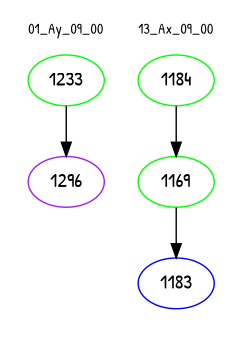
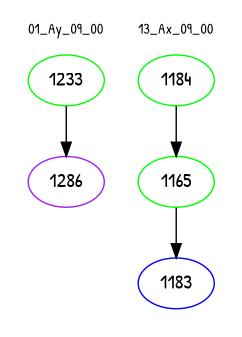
  digraph {
    fontname="Patrick Hand"
    node [color=green fontname="Patrick Hand"]
    edge [color=black fontname="Patrick Hand"]
    n1 [label=1233]
-   n2 [color=purple label=1296]
+   n2 [color=purple label=1286]
    n3 [label=1184]
-   n4 [label=1169]
+   n4 [label=1165]
    n5 [color=blue label=1183]
    subgraph cluster_1 {
      color=white
      fontsize=10
      label="01_Ay_09_00"
      n1
      n2
    }
    subgraph cluster_2 {
      color=white
      fontsize=10
      label="13_Ax_09_00"
      n3
      n4
      n5
    }
    n1 -> n2
    n3 -> n4
    n4 -> n5
  }
